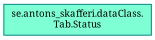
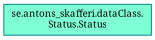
  digraph {
    rankdir=LR
    fontname="Noto Serif"
-   n1 [color=teal fillcolor=aquamarine fontname="Noto Serif" fontsize=10 height=0.2 label="se.antons_skafferi.dataClass.\lTab.Status" shape=record style=filled width=0.4]
+   n1 [color=teal fillcolor=aquamarine fontname="Noto Serif" fontsize=10 height=0.2 label="se.antons_skafferi.dataClass.\lStatus.Status" shape=record style=filled width=0.4]
  }
